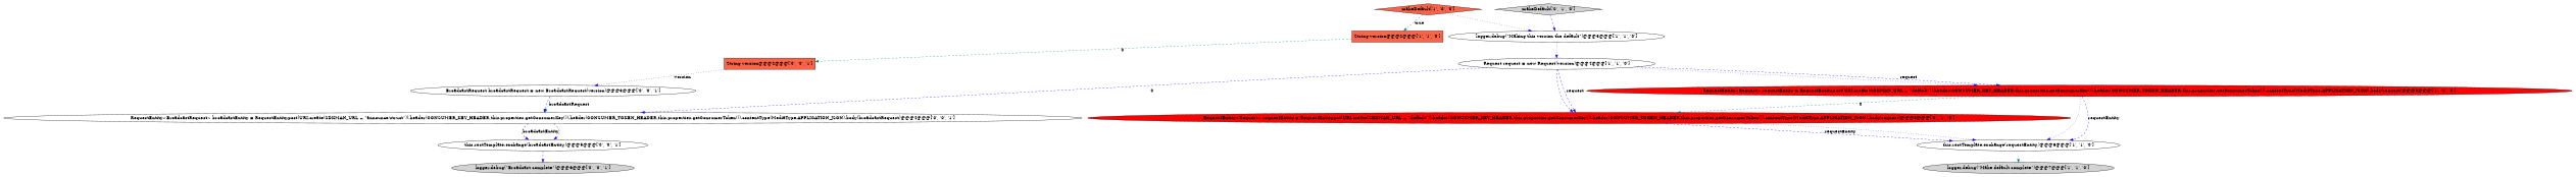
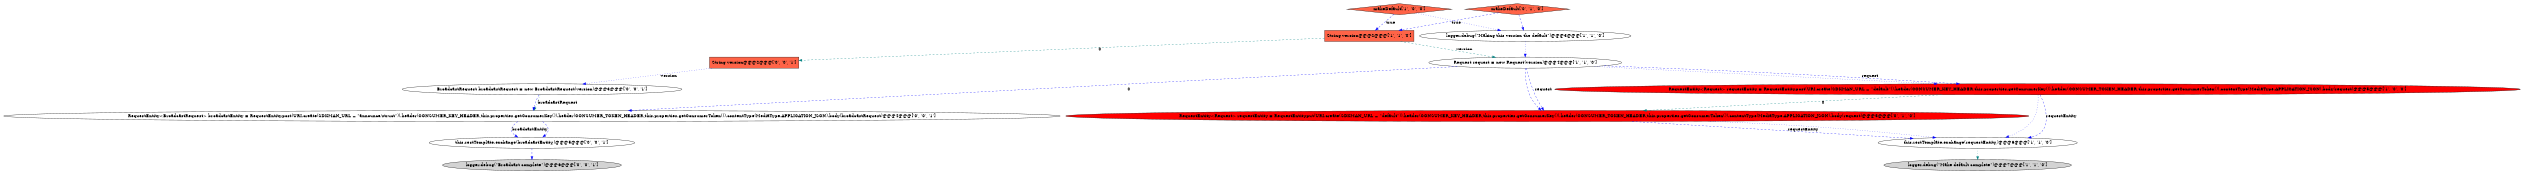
  digraph {
    node [fillcolor=white shape=ellipse style=filled]
    edge [color=blue style=dashed]
    n1 [fillcolor=red label="RequestEntity<Request> requestEntity = RequestEntity.put(URI.create(SDKMAN_URL + \"default\")).header(CONSUMER_KEY_HEADER,this.properties.getConsumerKey()).header(CONSUMER_TOKEN_HEADER,this.properties.getConsumerToken()).contentType(MediaType.APPLICATION_JSON).body(request)@@@5@@@['0', '1', '0']"]
    n2 [label="this.restTemplate.exchange(requestEntity,)@@@6@@@['1', '1', '0']"]
    n3 [fillcolor=lightgray label="logger.debug(\"Make default complete\")@@@7@@@['1', '1', '0']"]
    n4 [fillcolor=red label="RequestEntity<Request> requestEntity = RequestEntity.post(URI.create(SDKMAN_URL + \"default\")).header(CONSUMER_KEY_HEADER,this.properties.getConsumerKey()).header(CONSUMER_TOKEN_HEADER,this.properties.getConsumerToken()).contentType(MediaType.APPLICATION_JSON).body(request)@@@5@@@['1', '0', '0']"]
    n5 [fillcolor=tomato label="String version@@@2@@@['1', '1', '0']" shape=box]
    n6 [label="Request request = new Request(version)@@@4@@@['1', '1', '0']"]
    n7 [fillcolor=tomato label="String version@@@2@@@['0', '0', '1']" shape=box]
    n8 [label="RequestEntity<BroadcastRequest> broadcastEntity = RequestEntity.post(URI.create(SDKMAN_URL + \"announce/struct\")).header(CONSUMER_KEY_HEADER,this.properties.getConsumerKey()).header(CONSUMER_TOKEN_HEADER,this.properties.getConsumerToken()).contentType(MediaType.APPLICATION_JSON).body(broadcastRequest)@@@4@@@['0', '0', '1']"]
    n9 [label="BroadcastRequest broadcastRequest = new BroadcastRequest(version)@@@3@@@['0', '0', '1']"]
    n10 [fillcolor=tomato label="makeDefault['1', '0', '0']" shape=diamond]
    n11 [label="logger.debug(\"Making this version the default\")@@@3@@@['1', '1', '0']"]
-   n12 [fillcolor=lightgray label="makeDefault['0', '1', '0']" shape=diamond]
+   n12 [fillcolor=tomato label="makeDefault['0', '1', '0']" shape=diamond]
    n13 [label="this.restTemplate.exchange(broadcastEntity,)@@@5@@@['0', '0', '1']"]
    n14 [fillcolor=lightgray label="logger.debug(\"Broadcast complete\")@@@6@@@['0', '0', '1']"]
    n1 -> n2 [label=requestEntity]
    n1 -> n2 [style=dotted]
    n2 -> n3 [color=teal style=dotted]
    n4 -> n1 [color=teal label=0]
    n4 -> n2 [label=requestEntity]
    n4 -> n2 [style=dotted]
+   n5 -> n6 [color=teal label=version]
    n5 -> n7 [color=teal label=0]
    n6 -> n1 [label=request]
    n6 -> n1
    n6 -> n4 [style=dotted]
    n6 -> n4 [label=request]
    n6 -> n8 [label=0]
    n7 -> n9 [label=version style=dotted]
    n8 -> n13 [label=broadcastEntity]
    n8 -> n13
    n9 -> n8 [color=teal label=broadcastRequest style=dotted]
    n9 -> n8
-   n10 -> n5 [color=teal label=true]
+   n10 -> n5 [label=true]
    n10 -> n11 [style=dotted]
    n11 -> n6 [style=dotted]
+   n12 -> n5 [label=true]
    n12 -> n11
    n13 -> n14
  }
